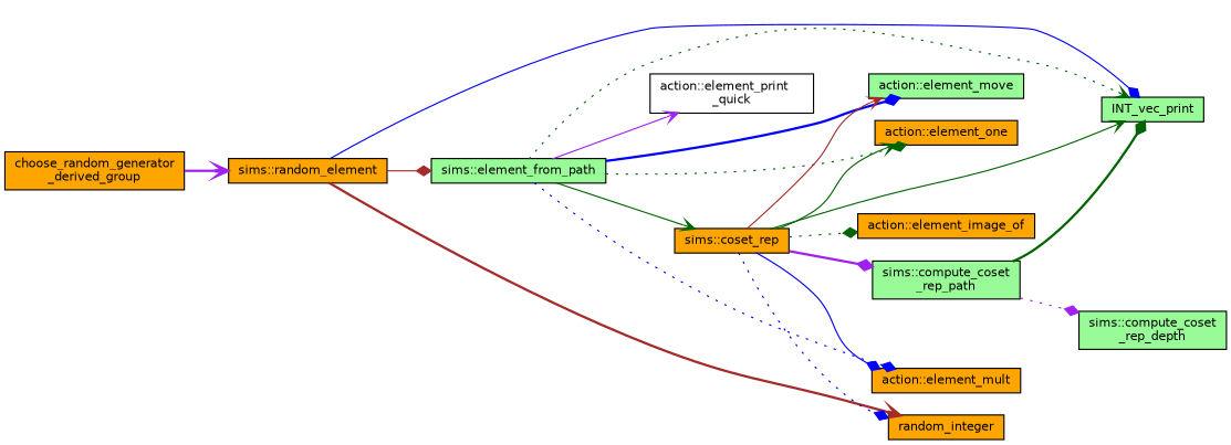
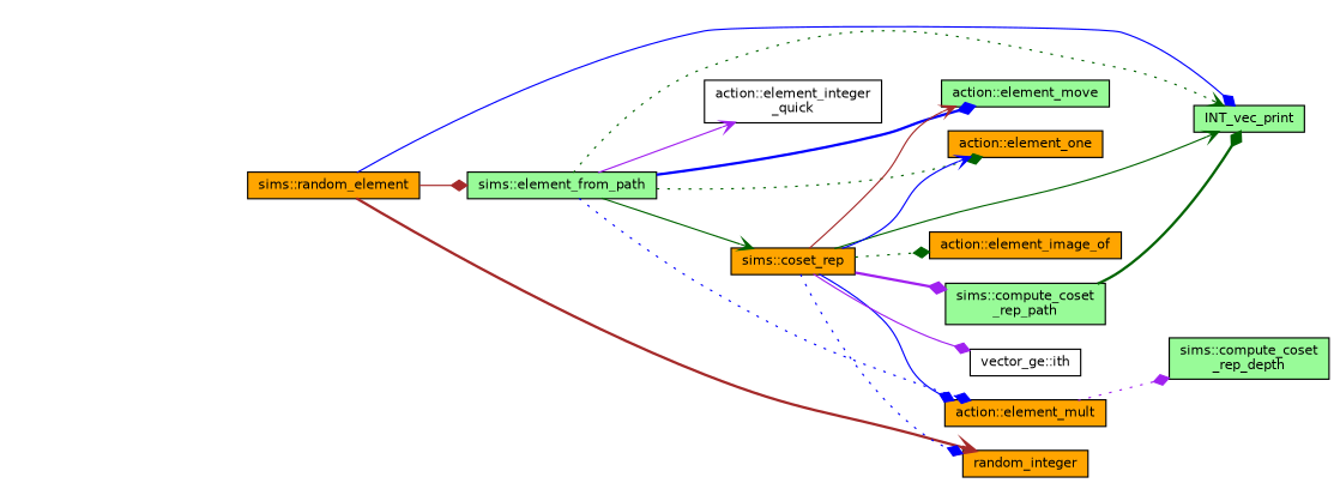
  digraph {
    rankdir=LR
    node [color=black fillcolor=orange fontname=Helvetica fontsize=10 shape=record style=filled]
    edge [arrowhead=diamond color=blue fontname=Helvetica fontsize=10 labelfontname=Helvetica labelfontsize=10 style=solid]
-   n1 [fontcolor=black height=0.2 label="choose_random_generator\l_derived_group" width=0.4]
    n2 [height=0.2 label="sims::random_element" width=0.4]
    n3 [fillcolor=palegreen height=0.2 label=INT_vec_print width=0.4]
    n4 [height=0.2 label=random_integer width=0.4]
    n5 [fillcolor=palegreen height=0.2 label="sims::element_from_path" width=0.4]
    n6 [height=0.2 label="action::element_one" width=0.4]
    n7 [height=0.2 label="sims::coset_rep" width=0.4]
-   n8 [fillcolor=white height=0.2 label="action::element_print\l_quick" width=0.4]
+   n8 [fillcolor=white height=0.2 label="action::element_integer\l_quick" width=0.4]
    n9 [height=0.2 label="action::element_mult" width=0.4]
    n10 [fillcolor=palegreen height=0.2 label="action::element_move" width=0.4]
    n11 [fillcolor=palegreen height=0.2 label="sims::compute_coset\l_rep_path" width=0.4]
+   n12 [fillcolor=white height=0.2 label="vector_ge::ith" width=0.4]
    n13 [height=0.2 label="action::element_image_of" width=0.4]
    n14 [fillcolor=palegreen height=0.2 label="sims::compute_coset\l_rep_depth" width=0.4]
-   n1 -> n2 [arrowhead=vee color=purple style=bold]
    n2 -> n3
    n2 -> n4 [arrowhead=vee color=brown style=bold]
    n2 -> n5 [color=brown]
    n5 -> n3 [arrowhead=vee color=darkgreen style=dotted]
    n5 -> n6 [color=darkgreen style=dotted]
    n5 -> n7 [arrowhead=vee color=darkgreen]
    n5 -> n8 [arrowhead=vee color=purple]
    n5 -> n9 [style=dotted]
    n5 -> n10 [style=bold]
    n7 -> n3 [arrowhead=vee color=darkgreen]
    n7 -> n4 [style=dotted]
-   n7 -> n6 [arrowhead=vee color=darkgreen]
+   n7 -> n6 [arrowhead=vee]
    n7 -> n9
    n7 -> n10 [arrowhead=vee color=brown]
    n7 -> n11 [color=purple style=bold]
+   n7 -> n12 [color=purple]
    n7 -> n13 [color=darkgreen style=dotted]
    n11 -> n3 [color=darkgreen style=bold]
-   n11 -> n14 [color=purple style=dotted]
+   n9 -> n14 [color=purple style=dotted]
  }
